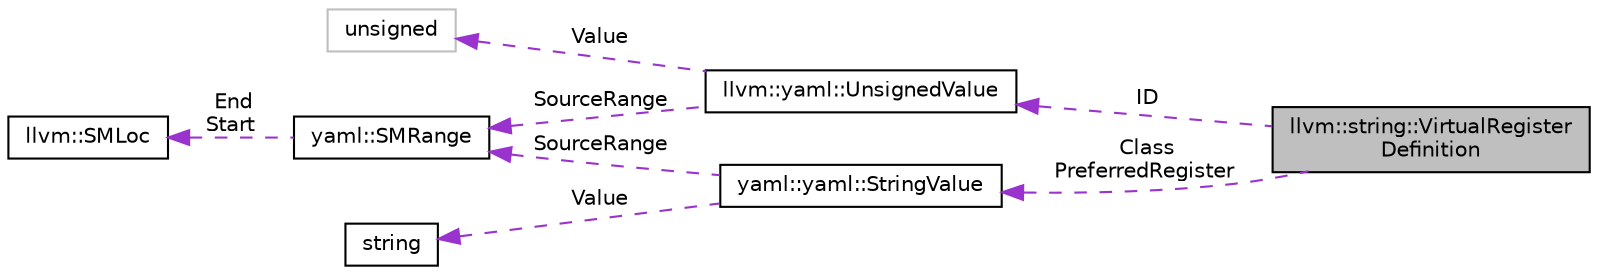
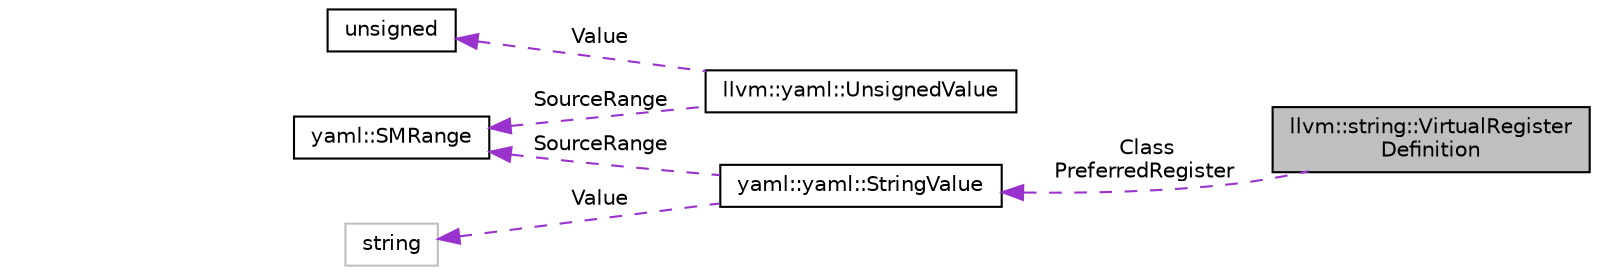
  digraph {
    rankdir=LR
    node [color=black fontname=Helvetica fontsize=10 shape=record]
    edge [color=darkorchid3 dir=back fontname=Helvetica fontsize=10 labelfontname=Helvetica labelfontsize=10 style=dashed]
    n1 [fillcolor=grey75 fontcolor=black height=0.2 label="llvm::string::VirtualRegister\lDefinition" style=filled width=0.4]
    n2 [height=0.2 label="yaml::yaml::StringValue" width=0.4]
    n3 [height=0.2 label="yaml::SMRange" width=0.4]
    n4 [height=0.2 label="llvm::yaml::UnsignedValue" width=0.4]
-   n5 [height=0.2 label="llvm::SMLoc" width=0.4]
-   n6 [height=0.2 label=string width=0.4]
-   n7 [color=grey75 height=0.2 label=unsigned width=0.4]
+   n6 [color=grey75 height=0.2 label=string width=0.4]
+   n7 [height=0.2 label=unsigned width=0.4]
    n2 -> n1 [label=" Class\nPreferredRegister"]
    n3 -> n2 [label=" SourceRange"]
    n3 -> n4 [label=" SourceRange"]
-   n4 -> n1 [label=" ID"]
-   n5 -> n3 [label=" End\nStart"]
    n6 -> n2 [label=" Value"]
    n7 -> n4 [label=" Value"]
  }
